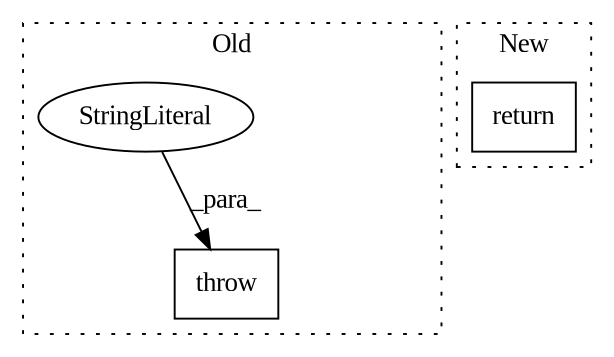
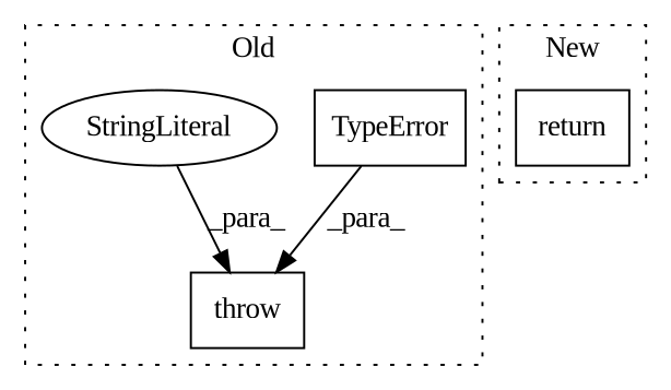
  digraph {
    fontname="Liberation Serif"
    node [fontname="Liberation Serif" s=6386 shape=box]
    edge [fontname="Liberation Serif"]
+   n1 [a=32 l="10,1" label=TypeError s="6392,6425"]
    n2 [a=53 l=6 label=throw]
    n3 [a=45 l=21 label=StringLiteral s=6402 shape=ellipse]
    n4 [a=41 l=7 label=return]
    subgraph cluster_1 {
      label=Old
      style=dotted
+     n1
      n2
      n3
    }
    subgraph cluster_2 {
      label=New
      style=dotted
      n4
    }
+   n1 -> n2 [label=_para_]
    n3 -> n2 [label=_para_]
  }
